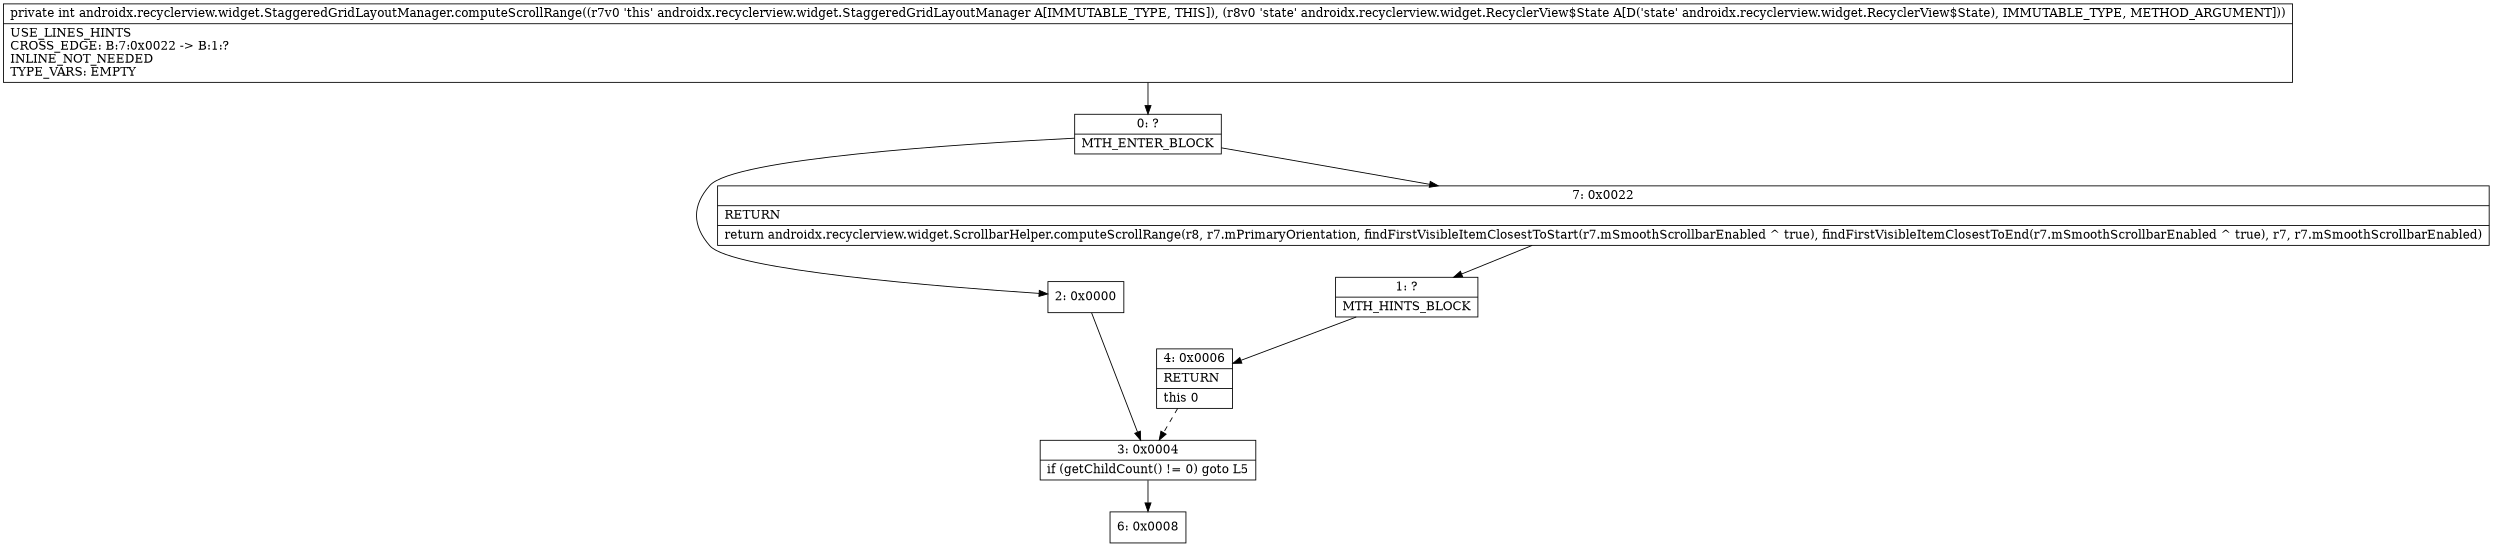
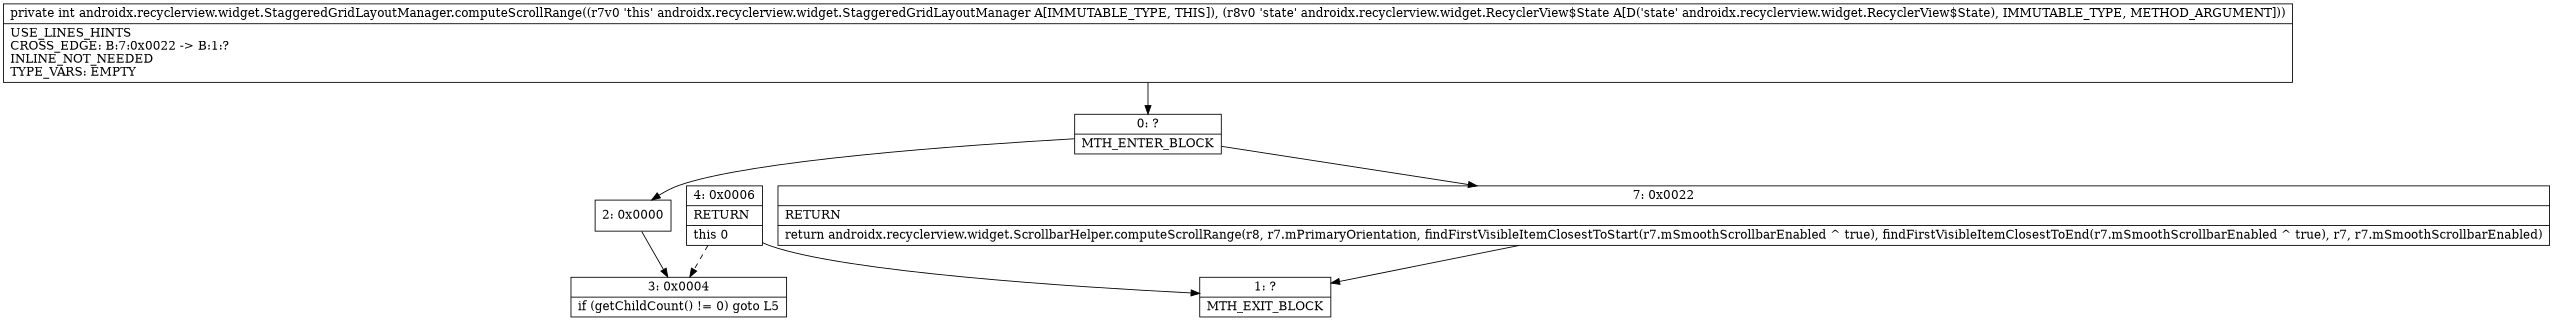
  digraph {
    node [shape=record]
    n1 [label="{0\:\ ?|MTH_ENTER_BLOCK\l}"]
    n2 [label="{2\:\ 0x0000}"]
    n3 [label="{7\:\ 0x0022|RETURN\l|return androidx.recyclerview.widget.ScrollbarHelper.computeScrollRange(r8, r7.mPrimaryOrientation, findFirstVisibleItemClosestToStart(r7.mSmoothScrollbarEnabled ^ true), findFirstVisibleItemClosestToEnd(r7.mSmoothScrollbarEnabled ^ true), r7, r7.mSmoothScrollbarEnabled)\l}"]
    n4 [label="{3\:\ 0x0004|if (getChildCount() != 0) goto L5\l}"]
-   n5 [label="{6\:\ 0x0008}"]
    n6 [label="{4\:\ 0x0006|RETURN\l|this 0\l}"]
-   n7 [label="{1\:\ ?|MTH_HINTS_BLOCK\l}"]
+   n7 [label="{1\:\ ?|MTH_EXIT_BLOCK\l}"]
    n8 [label="{private int androidx.recyclerview.widget.StaggeredGridLayoutManager.computeScrollRange((r7v0 'this' androidx.recyclerview.widget.StaggeredGridLayoutManager A[IMMUTABLE_TYPE, THIS]), (r8v0 'state' androidx.recyclerview.widget.RecyclerView$State A[D('state' androidx.recyclerview.widget.RecyclerView$State), IMMUTABLE_TYPE, METHOD_ARGUMENT]))  | USE_LINES_HINTS\lCROSS_EDGE: B:7:0x0022 \-\> B:1:?\lINLINE_NOT_NEEDED\lTYPE_VARS: EMPTY\l}"]
    n1 -> n2
    n1 -> n3
    n2 -> n4
    n3 -> n7
-   n4 -> n5
    n6 -> n4 [style=dashed]
-   n7 -> n6
+   n6 -> n7
    n8 -> n1
  }
